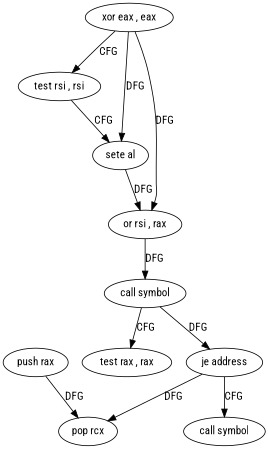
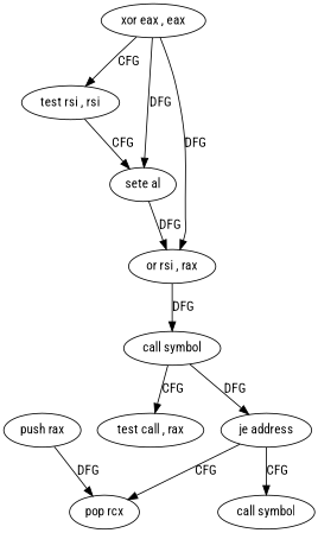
  digraph {
    fontname="Roboto Condensed"
    node [fontname="Roboto Condensed"]
    edge [fontname="Roboto Condensed"]
    n1 [label="push rax"]
    n2 [label="pop rcx"]
    n3 [label="xor eax , eax"]
    n4 [label="test rsi , rsi"]
    n5 [label="sete al"]
    n6 [label="or rsi , rax"]
    n7 [label="call symbol"]
-   n8 [label="test rax , rax"]
+   n8 [label="test call , rax"]
    n9 [label="je address"]
    n10 [label="call symbol"]
    n1 -> n2 [label=DFG]
    n3 -> n4 [label=CFG]
    n3 -> n5 [label=DFG]
    n3 -> n6 [label=DFG]
    n4 -> n5 [label=CFG]
    n5 -> n6 [label=DFG]
    n6 -> n7 [label=DFG]
    n7 -> n8 [label=CFG]
    n7 -> n9 [label=DFG]
-   n9 -> n2 [label=DFG]
+   n9 -> n2 [label=CFG]
    n9 -> n10 [label=CFG]
  }
